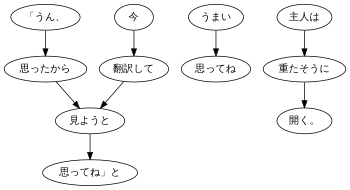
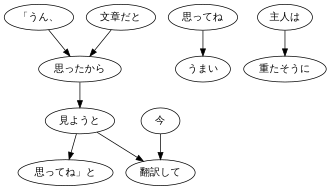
  digraph {
    n1 [label="「うん、"]
    n2 [label="思ったから"]
+   n3 [label="文章だと"]
    n4 [label="思ってね"]
    n5 [label="うまい"]
    n6 [label="見ようと"]
    n7 [label="思ってね」と"]
    n8 [label="今"]
    n9 [label="翻訳して"]
-   n10 [label="開く。"]
    n11 [label="主人は"]
    n12 [label="重たそうに"]
    n1 -> n2
    n2 -> n6
-   n5 -> n4
+   n3 -> n2
+   n4 -> n5
    n6 -> n7
    n8 -> n9
-   n9 -> n6
+   n6 -> n9
    n11 -> n12
-   n12 -> n10
  }
